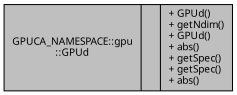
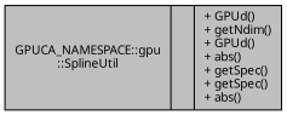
  digraph {
    rankdir=LR
    fontname="Noto Sans"
-   n1 [color=black fillcolor=grey75 fontcolor=black fontname="Noto Sans" fontsize=10 height=0.2 label="{GPUCA_NAMESPACE::gpu\l::GPUd\n||+ GPUd()\l+ getNdim()\l+ GPUd()\l+ abs()\l+ getSpec()\l+ getSpec()\l+ abs()\l}" shape=record style=filled width=0.4]
+   n1 [color=black fillcolor=grey75 fontcolor=black fontname="Noto Sans" fontsize=10 height=0.2 label="{GPUCA_NAMESPACE::gpu\l::SplineUtil\n||+ GPUd()\l+ getNdim()\l+ GPUd()\l+ abs()\l+ getSpec()\l+ getSpec()\l+ abs()\l}" shape=record style=filled width=0.4]
  }
